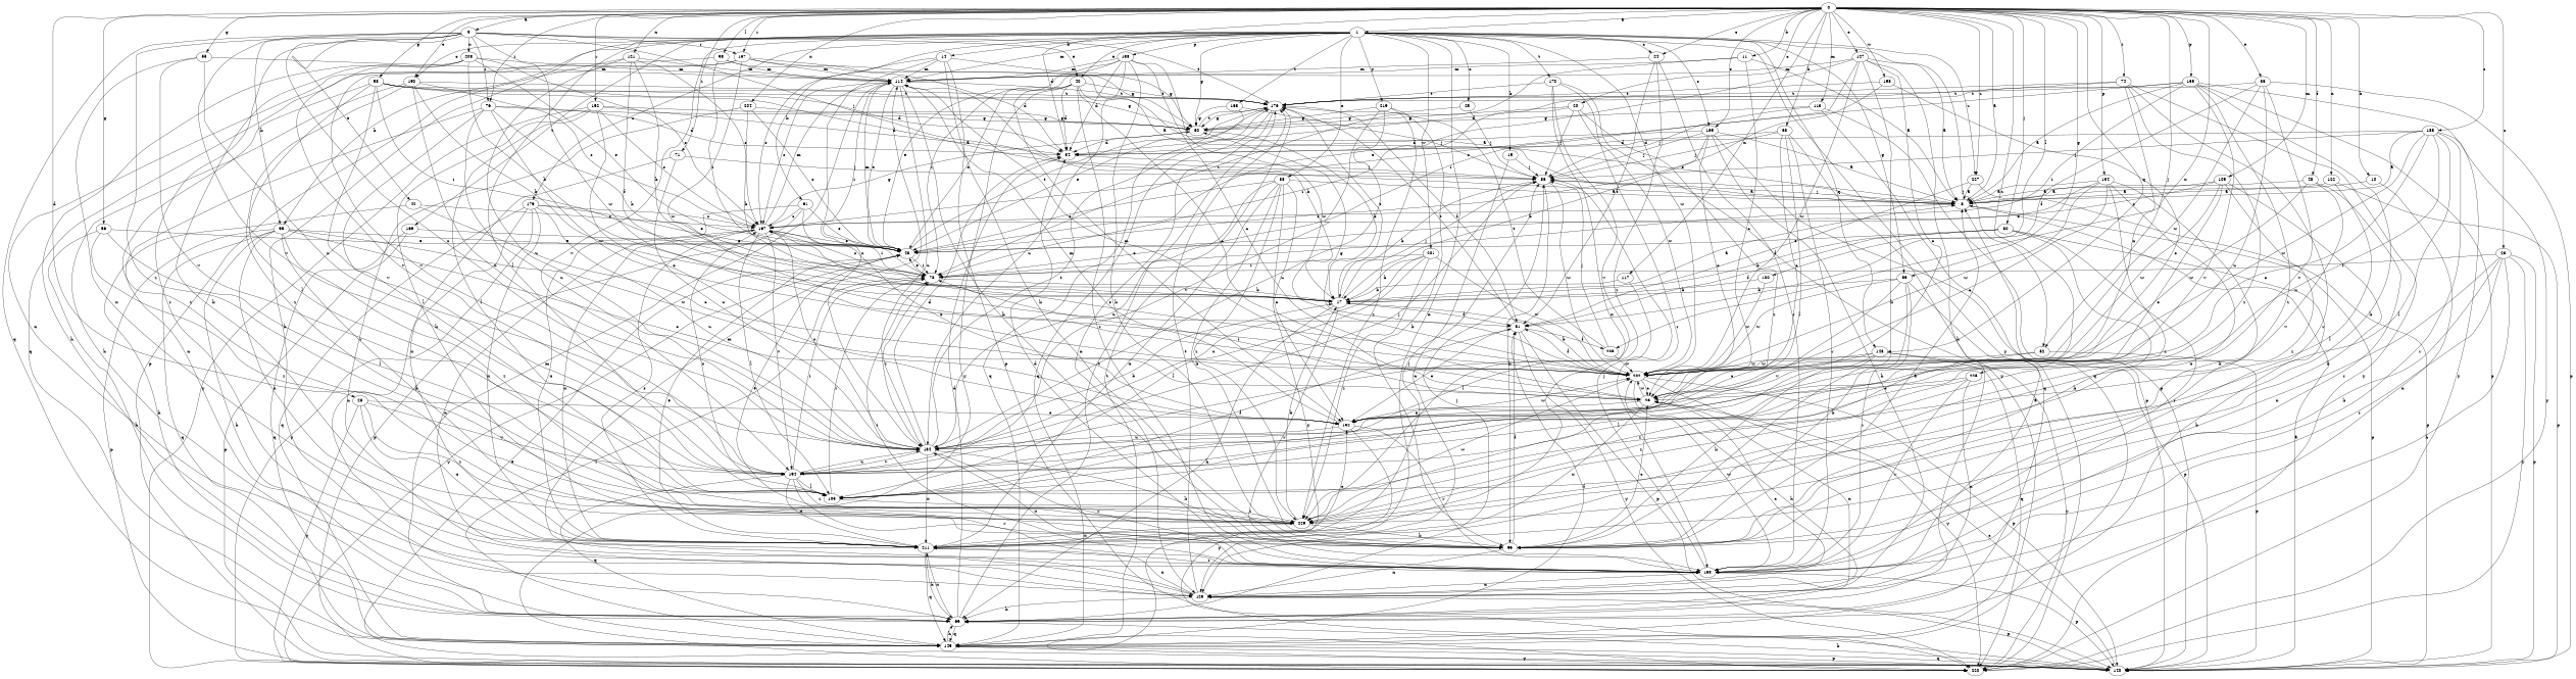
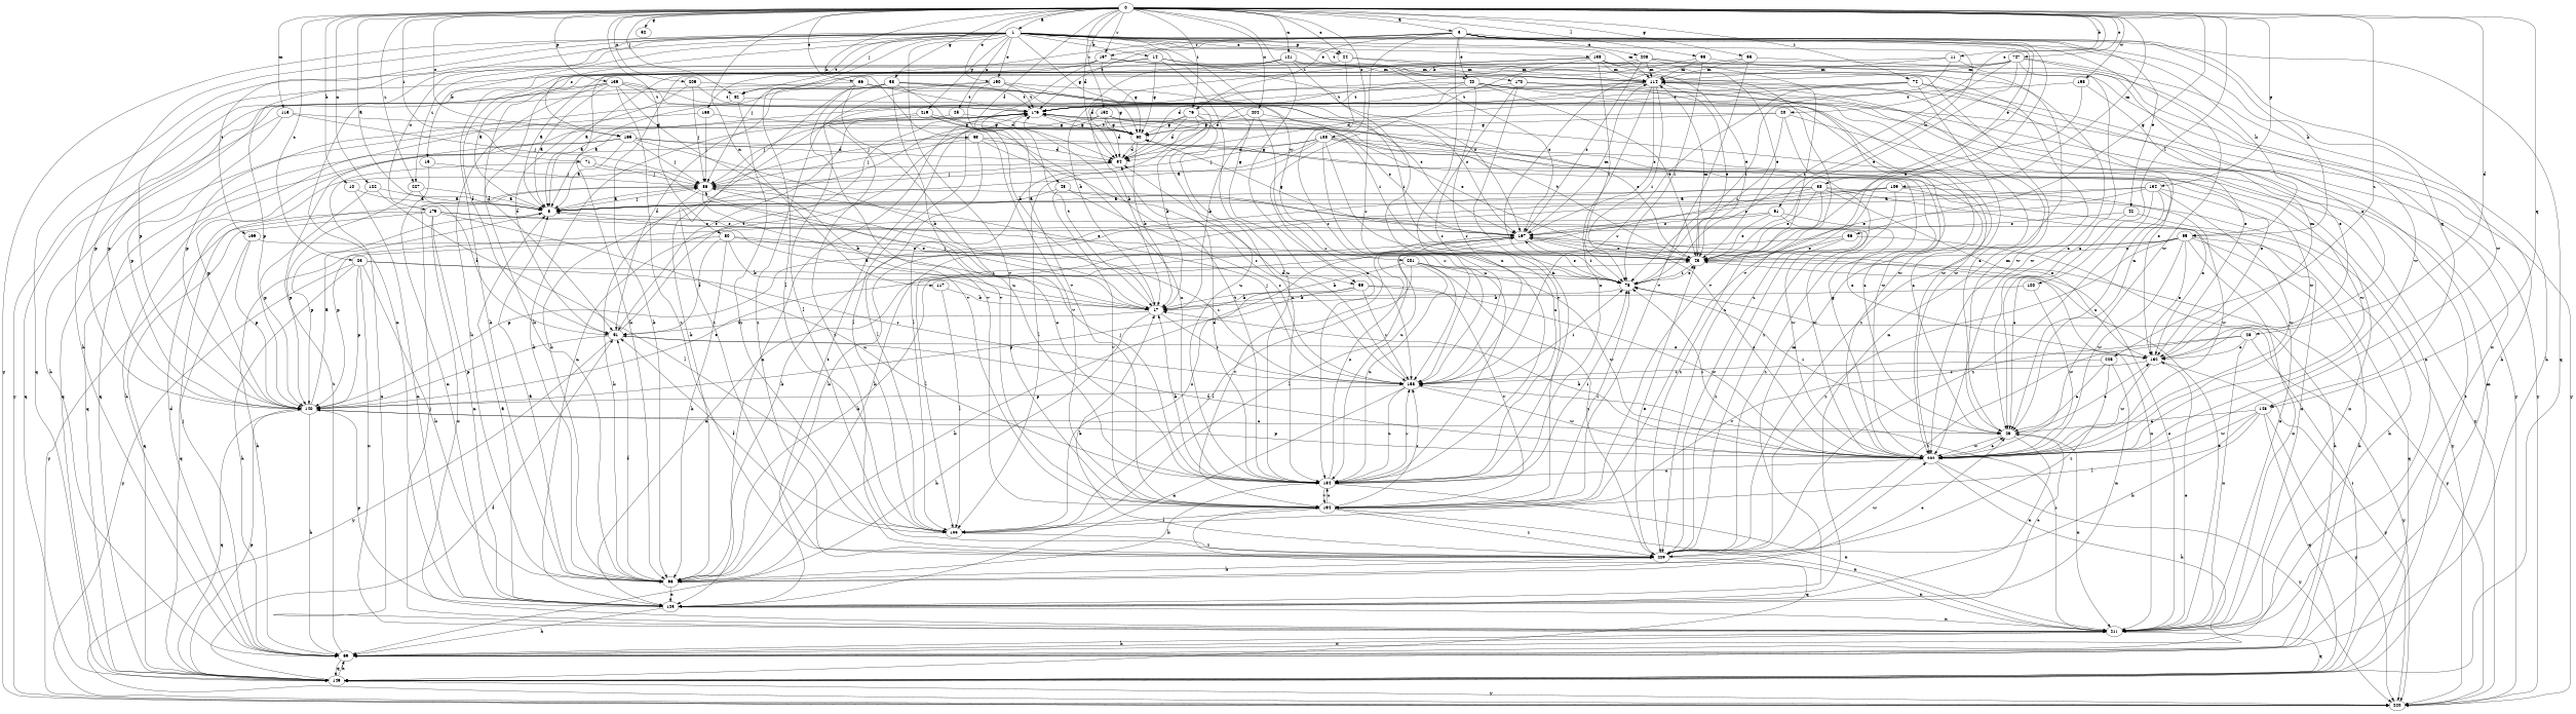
  strict digraph {
    0
    1
    3
    8
    10
    11
    20
    23
    24
    28
    34
    36
    48
+   52
    55
    56
    58
    59
    68
    71
    74
    76
    80
    82
    98
    100
    109
    113
    117
    121
    122
-   127
+   127 [label=727]
    n33 [label=190]
    134
    135
    148
    152
    157
    165
    188
    198
    204
    205
    225
    227
    14
    15
    25
    38
    40
    60
    69
    91
    95
    105
    114
    123
    138
    168
    169
    170
    179
    194
    201
    202
    219
    220
    42
    86
    149
    158
    176
    184
    208
    229
    140
    167
    26
    78
    96
    211
    51
    132
    43
    17
    0 -> 1 [label=a]
    0 -> 3 [label=a]
    0 -> 8 [label=a]
    0 -> 10 [label=b]
    0 -> 11 [label=b]
    0 -> 20 [label=c]
    0 -> 23 [label=c]
    0 -> 24 [label=c]
    0 -> 28 [label=d]
    0 -> 34 [label=d]
    0 -> 36 [label=e]
    0 -> 48 [label=f]
+   0 -> 52 [label=g]
    0 -> 55 [label=g]
    0 -> 56 [label=g]
    0 -> 58 [label=g]
    0 -> 59 [label=g]
    0 -> 68 [label=h]
    0 -> 71 [label=i]
    0 -> 74 [label=i]
    0 -> 76 [label=i]
    0 -> 80 [label=j]
    0 -> 82 [label=j]
    0 -> 98 [label=l]
    0 -> 100 [label=l]
    0 -> 109 [label=m]
    0 -> 113 [label=m]
    0 -> 117 [label=n]
    0 -> 121 [label=n]
    0 -> 122 [label=n]
    0 -> 127 [label=o]
    0 -> n33 [label=o]
    0 -> 134 [label=p]
    0 -> 135 [label=p]
    0 -> 148 [label=q]
    0 -> 152 [label=r]
    0 -> 157 [label=r]
    0 -> 165 [label=s]
    0 -> 188 [label=s]
    0 -> 198 [label=w]
    0 -> 204 [label=x]
    0 -> 205 [label=x]
    0 -> 225 [label=z]
    0 -> 227 [label=z]
    1 -> 24 [label=c]
    1 -> 59 [label=g]
    1 -> 82 [label=j]
    1 -> n33 [label=o]
    1 -> 148 [label=q]
    1 -> 165 [label=s]
    1 -> 227 [label=z]
    1 -> 14 [label=b]
    1 -> 15 [label=b]
    1 -> 25 [label=c]
    1 -> 38 [label=e]
    1 -> 40 [label=e]
    1 -> 60 [label=g]
    1 -> 69 [label=h]
    1 -> 91 [label=k]
    1 -> 95 [label=k]
    1 -> 105 [label=l]
    1 -> 114 [label=m]
    1 -> 123 [label=n]
    1 -> 138 [label=p]
    1 -> 168 [label=t]
    1 -> 169 [label=t]
    1 -> 170 [label=t]
    1 -> 179 [label=u]
    1 -> 194 [label=v]
    1 -> 201 [label=w]
    1 -> 202 [label=w]
    1 -> 219 [label=y]
    1 -> 220 [label=y]
    3 -> 76 [label=i]
    3 -> 157 [label=r]
    3 -> 40 [label=e]
    3 -> 95 [label=k]
    3 -> 194 [label=v]
    3 -> 202 [label=w]
    3 -> 42 [label=e]
    3 -> 86 [label=j]
    3 -> 149 [label=q]
    3 -> 158 [label=r]
    3 -> 176 [label=t]
    3 -> 184 [label=u]
    3 -> 208 [label=x]
    3 -> 229 [label=z]
    8 -> 86 [label=j]
    8 -> 140 [label=p]
    8 -> 167 [label=s]
    10 -> 8 [label=a]
    10 -> 123 [label=n]
    11 -> 8 [label=a]
    11 -> 114 [label=m]
    11 -> 26 [label=c]
    11 -> 78 [label=i]
    20 -> 60 [label=g]
    20 -> 202 [label=w]
    20 -> 86 [label=j]
    20 -> 229 [label=z]
    20 -> 78 [label=i]
    23 -> 69 [label=h]
    23 -> 220 [label=y]
    23 -> 158 [label=r]
    23 -> 140 [label=p]
    23 -> 78 [label=i]
    23 -> 96 [label=k]
    23 -> 211 [label=x]
    24 -> 114 [label=m]
    24 -> 158 [label=r]
    24 -> 229 [label=z]
    24 -> 51 [label=f]
    28 -> 194 [label=v]
    28 -> 220 [label=y]
    28 -> 229 [label=z]
    28 -> 211 [label=x]
    28 -> 132 [label=o]
    34 -> 86 [label=j]
    36 -> 194 [label=v]
    36 -> 202 [label=w]
    36 -> 176 [label=t]
    36 -> 184 [label=u]
    36 -> 140 [label=p]
    36 -> 51 [label=f]
    48 -> 8 [label=a]
    48 -> 194 [label=v]
    48 -> 202 [label=w]
    48 -> 158 [label=r]
    55 -> 114 [label=m]
    55 -> 194 [label=v]
    55 -> 184 [label=u]
    55 -> 211 [label=x]
    56 -> 69 [label=h]
    56 -> 105 [label=l]
    56 -> 229 [label=z]
    56 -> 43 [label=e]
    58 -> 8 [label=a]
    58 -> 34 [label=d]
    58 -> 60 [label=g]
    58 -> 105 [label=l]
    58 -> 194 [label=v]
    58 -> 176 [label=t]
    58 -> 229 [label=z]
    58 -> 78 [label=i]
    59 -> 194 [label=v]
    59 -> 202 [label=w]
    59 -> 158 [label=r]
    59 -> 140 [label=p]
    59 -> 96 [label=k]
    59 -> 17 [label=b]
    68 -> 34 [label=d]
    68 -> 105 [label=l]
    68 -> 86 [label=j]
    68 -> 149 [label=q]
    68 -> 158 [label=r]
    68 -> 26 [label=c]
    71 -> 86 [label=j]
    71 -> 184 [label=u]
    71 -> 211 [label=x]
    74 -> 34 [label=d]
    74 -> 220 [label=y]
    74 -> 158 [label=r]
    74 -> 176 [label=t]
    74 -> 229 [label=z]
    74 -> 26 [label=n]
    76 -> 34 [label=d]
    76 -> 60 [label=g]
    76 -> 105 [label=l]
    76 -> 123 [label=n]
    76 -> 202 [label=w]
    76 -> 184 [label=u]
    76 -> 17 [label=b]
    80 -> 69 [label=h]
    80 -> 158 [label=r]
    80 -> 96 [label=k]
    80 -> 51 [label=f]
    80 -> 43 [label=e]
    80 -> 17 [label=b]
    82 -> 202 [label=w]
    82 -> 229 [label=z]
    82 -> 140 [label=p]
    98 -> 34 [label=d]
    98 -> 114 [label=m]
    98 -> 123 [label=n]
    98 -> 78 [label=i]
    100 -> 202 [label=w]
    100 -> 17 [label=b]
    109 -> 8 [label=a]
    109 -> 202 [label=w]
    109 -> 229 [label=z]
    109 -> 167 [label=s]
    109 -> 96 [label=k]
    109 -> 132 [label=o]
    113 -> 60 [label=g]
    113 -> 86 [label=j]
    113 -> 149 [label=q]
    113 -> 140 [label=p]
    117 -> 105 [label=l]
    117 -> 17 [label=b]
    121 -> 114 [label=m]
    121 -> 184 [label=u]
    121 -> 140 [label=p]
    121 -> 167 [label=s]
    121 -> 51 [label=f]
    121 -> 17 [label=b]
    122 -> 8 [label=a]
    122 -> 105 [label=l]
    122 -> 140 [label=p]
    127 -> 8 [label=a]
    127 -> 69 [label=h]
    127 -> 114 [label=m]
    127 -> 202 [label=w]
    127 -> 78 [label=i]
    127 -> 96 [label=k]
    127 -> 132 [label=o]
    127 -> 43 [label=e]
    n33 -> 69 [label=h]
    n33 -> 176 [label=t]
    n33 -> 184 [label=u]
    n33 -> 229 [label=z]
    n33 -> 167 [label=s]
    n33 -> 17 [label=b]
    134 -> 8 [label=a]
    134 -> 202 [label=w]
    134 -> 229 [label=z]
    134 -> 26 [label=c]
    134 -> 96 [label=k]
    134 -> 211 [label=x]
    134 -> 43 [label=e]
    135 -> 8 [label=a]
    135 -> 194 [label=v]
    135 -> 220 [label=y]
    135 -> 176 [label=t]
    135 -> 229 [label=z]
    135 -> 140 [label=p]
    135 -> 167 [label=s]
    135 -> 78 [label=i]
    135 -> 96 [label=k]
    148 -> 105 [label=l]
    148 -> 202 [label=w]
    148 -> 220 [label=y]
    148 -> 149 [label=q]
    148 -> 26 [label=c]
    148 -> 96 [label=k]
    152 -> 34 [label=d]
    152 -> 60 [label=g]
    152 -> 105 [label=l]
-   152 -> 220 [label=y]
    152 -> 167 [label=s]
    152 -> 96 [label=k]
    152 -> 132 [label=o]
    157 -> 8 [label=a]
    157 -> 60 [label=g]
    157 -> 114 [label=m]
    157 -> 194 [label=v]
    157 -> 202 [label=w]
    157 -> 149 [label=q]
    165 -> 8 [label=a]
    165 -> 34 [label=d]
    165 -> 69 [label=h]
    165 -> 86 [label=j]
    165 -> 140 [label=p]
    165 -> 26 [label=c]
    165 -> 17 [label=b]
    188 -> 8 [label=a]
    188 -> 34 [label=d]
    188 -> 105 [label=l]
    188 -> 202 [label=w]
    188 -> 220 [label=y]
    188 -> 86 [label=j]
    188 -> 158 [label=r]
    188 -> 184 [label=u]
    188 -> 132 [label=o]
    198 -> 176 [label=t]
    198 -> 132 [label=o]
    198 -> 43 [label=e]
    204 -> 60 [label=g]
    204 -> 158 [label=r]
    204 -> 43 [label=e]
    204 -> 17 [label=b]
    205 -> 202 [label=w]
    205 -> 86 [label=j]
    205 -> 176 [label=t]
-   51 -> 205 [label=f]
+   205 -> 51 [label=f]
    225 -> 123 [label=n]
    225 -> 158 [label=r]
    225 -> 229 [label=z]
    225 -> 26 [label=c]
    227 -> 8 [label=a]
    227 -> 140 [label=p]
    227 -> 51 [label=f]
    14 -> 60 [label=g]
    14 -> 114 [label=m]
    14 -> 184 [label=u]
    14 -> 140 [label=p]
    14 -> 167 [label=s]
    14 -> 96 [label=k]
    15 -> 123 [label=n]
    15 -> 86 [label=j]
    25 -> 60 [label=g]
    25 -> 86 [label=j]
    38 -> 8 [label=a]
    38 -> 220 [label=y]
    38 -> 184 [label=u]
    38 -> 229 [label=z]
    38 -> 96 [label=k]
    38 -> 211 [label=x]
    38 -> 132 [label=o]
    38 -> 43 [label=e]
    40 -> 8 [label=a]
    40 -> 34 [label=d]
    40 -> 220 [label=y]
    40 -> 158 [label=r]
    40 -> 176 [label=t]
    40 -> 26 [label=c]
    40 -> 132 [label=o]
    40 -> 43 [label=e]
    60 -> 34 [label=d]
    60 -> 176 [label=t]
    60 -> 17 [label=b]
    69 -> 34 [label=d]
    69 -> 86 [label=j]
    69 -> 149 [label=q]
    69 -> 176 [label=t]
    69 -> 211 [label=x]
    91 -> 140 [label=p]
    91 -> 167 [label=s]
    91 -> 211 [label=x]
    91 -> 132 [label=o]
    91 -> 43 [label=e]
    95 -> 69 [label=h]
    95 -> 202 [label=w]
    95 -> 149 [label=q]
    95 -> 229 [label=z]
    95 -> 140 [label=p]
    95 -> 96 [label=k]
    95 -> 211 [label=x]
    95 -> 132 [label=o]
    95 -> 43 [label=e]
    105 -> 229 [label=z]
    105 -> 167 [label=s]
-   105 -> 78 [label=i]
+   202 -> 78 [label=i]
    105 -> 51 [label=f]
    114 -> 176 [label=t]
    114 -> 184 [label=u]
    114 -> 167 [label=s]
    114 -> 78 [label=i]
    114 -> 96 [label=k]
    114 -> 43 [label=e]
    114 -> 17 [label=b]
    123 -> 8 [label=a]
    123 -> 69 [label=h]
    123 -> 114 [label=m]
    123 -> 176 [label=t]
    123 -> 140 [label=p]
    123 -> 26 [label=c]
    123 -> 211 [label=x]
    138 -> 34 [label=d]
    138 -> 114 [label=m]
    138 -> 202 [label=w]
    138 -> 184 [label=u]
    138 -> 26 [label=c]
    138 -> 78 [label=i]
    138 -> 96 [label=k]
    138 -> 43 [label=e]
    168 -> 60 [label=g]
    168 -> 86 [label=j]
    168 -> 149 [label=q]
    169 -> 149 [label=q]
    169 -> 140 [label=p]
    169 -> 43 [label=e]
    170 -> 194 [label=v]
    170 -> 220 [label=y]
    170 -> 158 [label=r]
    170 -> 176 [label=t]
    170 -> 211 [label=x]
    179 -> 123 [label=n]
    179 -> 220 [label=y]
    179 -> 149 [label=q]
    179 -> 184 [label=u]
    179 -> 167 [label=s]
    179 -> 211 [label=x]
    179 -> 43 [label=e]
    194 -> 105 [label=l]
    194 -> 149 [label=q]
    194 -> 158 [label=r]
    194 -> 184 [label=u]
    194 -> 229 [label=z]
    194 -> 78 [label=i]
    194 -> 211 [label=x]
    201 -> 105 [label=l]
    201 -> 202 [label=w]
    201 -> 184 [label=u]
    201 -> 229 [label=z]
    201 -> 78 [label=i]
    201 -> 17 [label=b]
    202 -> 60 [label=g]
    202 -> 69 [label=h]
    202 -> 220 [label=y]
-   132 -> 184 [label=u]
+   202 -> 184 [label=u]
    202 -> 140 [label=p]
    202 -> 167 [label=s]
    202 -> 26 [label=c]
    202 -> 51 [label=f]
    202 -> 17 [label=b]
    219 -> 60 [label=g]
    219 -> 194 [label=v]
    219 -> 184 [label=u]
    219 -> 229 [label=z]
    219 -> 96 [label=k]
    42 -> 69 [label=h]
    42 -> 167 [label=s]
    42 -> 26 [label=c]
    86 -> 8 [label=a]
    86 -> 202 [label=w]
    86 -> 96 [label=k]
    86 -> 17 [label=b]
    149 -> 69 [label=h]
    149 -> 114 [label=m]
    149 -> 220 [label=y]
    149 -> 176 [label=t]
    149 -> 140 [label=p]
    149 -> 78 [label=i]
    149 -> 51 [label=f]
    158 -> 34 [label=d]
    158 -> 123 [label=n]
    158 -> 202 [label=w]
    158 -> 86 [label=j]
    158 -> 184 [label=u]
    158 -> 140 [label=p]
    158 -> 78 [label=i]
    176 -> 60 [label=g]
    176 -> 123 [label=n]
    176 -> 149 [label=q]
    176 -> 51 [label=f]
    176 -> 43 [label=e]
    184 -> 34 [label=d]
    184 -> 194 [label=v]
    184 -> 86 [label=j]
    184 -> 158 [label=r]
    184 -> 176 [label=t]
    184 -> 167 [label=s]
    184 -> 78 [label=i]
    184 -> 96 [label=k]
    184 -> 211 [label=x]
    184 -> 17 [label=b]
    208 -> 69 [label=h]
    208 -> 114 [label=m]
    208 -> 194 [label=v]
    208 -> 167 [label=s]
    208 -> 96 [label=k]
    208 -> 43 [label=e]
-   208 -> 17 [label=b]
+   208 -> 82 [label=b]
    229 -> 202 [label=w]
    229 -> 96 [label=k]
    229 -> 211 [label=x]
    229 -> 43 [label=e]
    229 -> 17 [label=b]
    140 -> 8 [label=a]
    140 -> 69 [label=h]
    140 -> 149 [label=q]
    140 -> 26 [label=c]
    140 -> 43 [label=e]
    167 -> 60 [label=g]
    167 -> 105 [label=l]
    167 -> 114 [label=m]
    167 -> 123 [label=n]
    167 -> 194 [label=v]
    167 -> 78 [label=i]
    167 -> 211 [label=x]
    167 -> 43 [label=e]
    26 -> 114 [label=m]
    26 -> 123 [label=n]
    26 -> 202 [label=w]
    26 -> 78 [label=i]
    26 -> 211 [label=x]
    26 -> 132 [label=o]
    78 -> 167 [label=s]
    78 -> 43 [label=e]
    78 -> 17 [label=b]
    96 -> 8 [label=a]
    96 -> 123 [label=n]
    96 -> 26 [label=c]
    96 -> 51 [label=f]
    211 -> 69 [label=h]
    211 -> 86 [label=j]
    211 -> 149 [label=q]
    211 -> 158 [label=r]
    211 -> 167 [label=s]
    211 -> 132 [label=o]
    211 -> 43 [label=e]
    51 -> 220 [label=y]
    51 -> 176 [label=t]
    51 -> 140 [label=p]
    51 -> 132 [label=o]
    132 -> 114 [label=m]
    132 -> 202 [label=w]
    132 -> 220 [label=y]
    132 -> 158 [label=r]
    43 -> 114 [label=m]
    43 -> 220 [label=y]
    43 -> 176 [label=t]
    43 -> 78 [label=i]
    17 -> 8 [label=a]
    17 -> 69 [label=h]
    17 -> 86 [label=j]
    17 -> 158 [label=r]
    17 -> 176 [label=t]
    17 -> 51 [label=f]
  }
